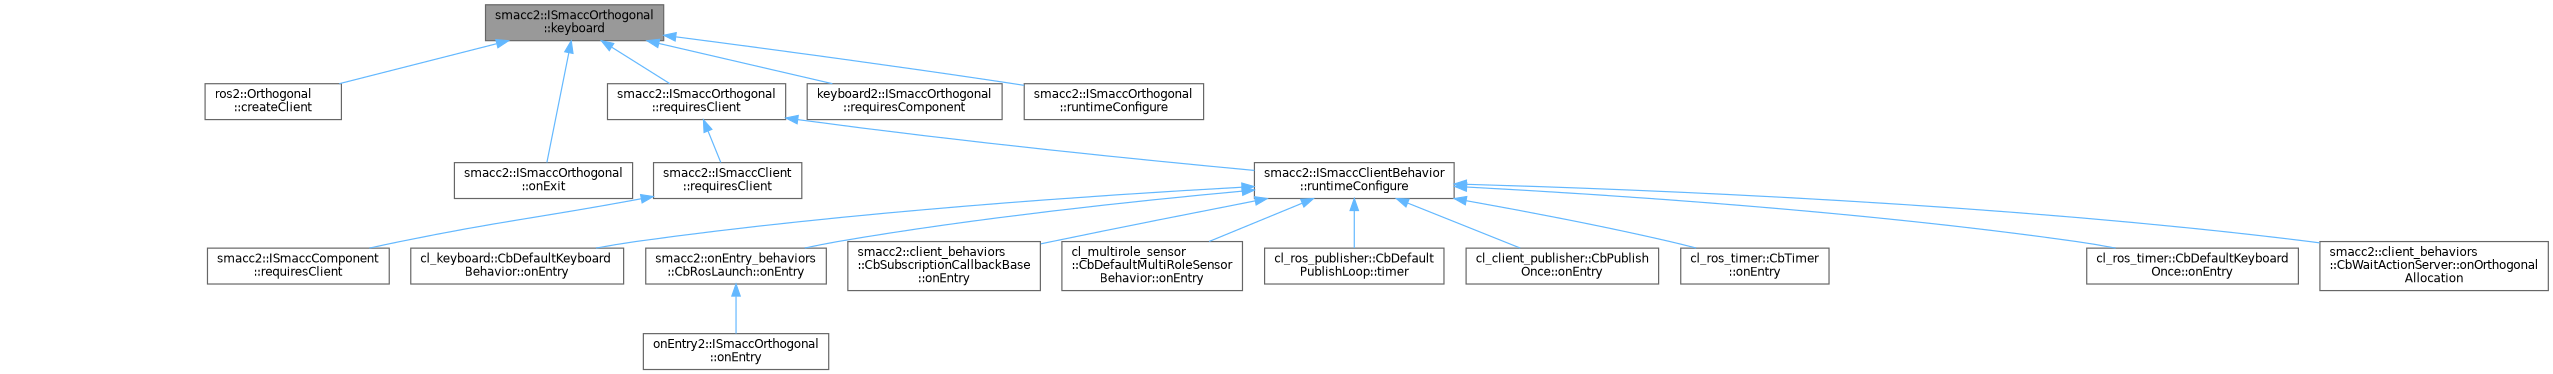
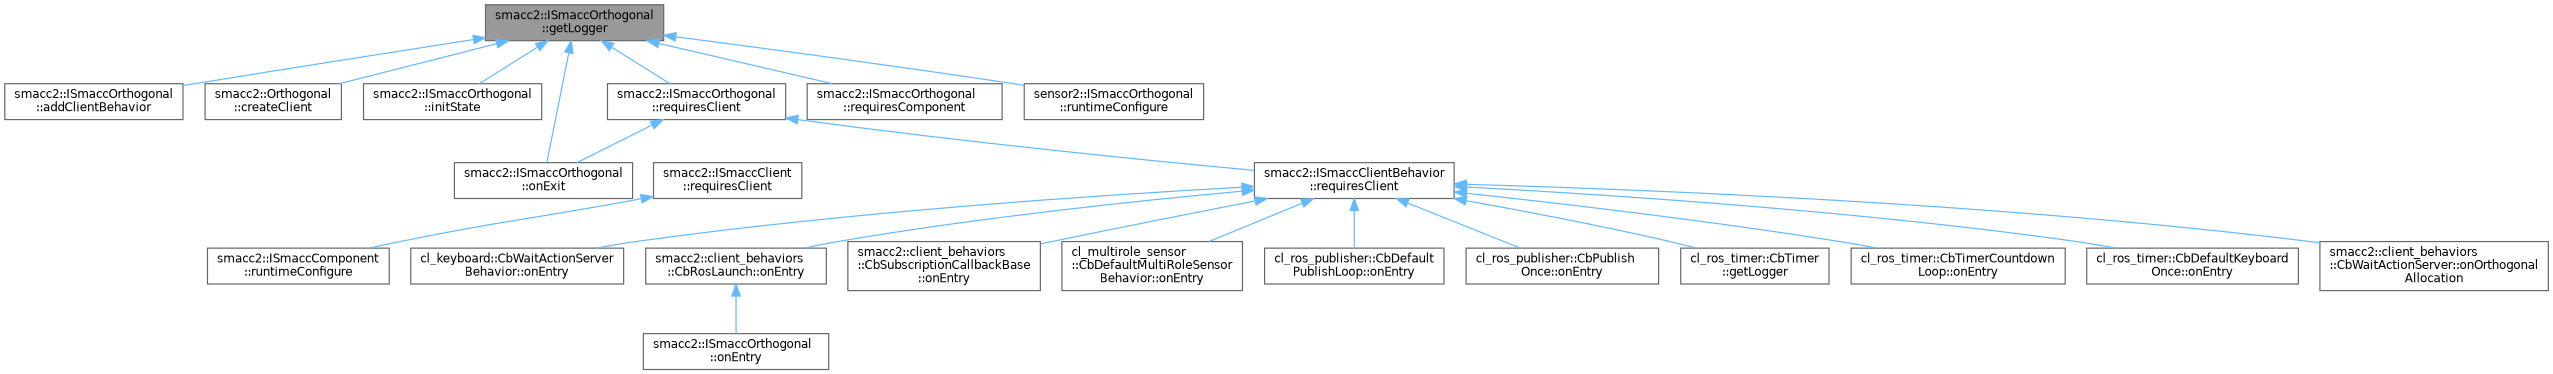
  digraph {
    rankdir=TB
    node [color=grey40 fillcolor=white fontname=Helvetica fontsize=10 shape=box style=filled]
    edge [color=steelblue1 dir=back fontname=Helvetica fontsize=10 labelfontname=Helvetica labelfontsize=10 style=solid]
-   n1 [color=gray40 fillcolor=grey60 fontcolor=black height=0.2 label="smacc2::ISmaccOrthogonal\l::keyboard" width=0.4]
-   n3 [height=0.2 label="ros2::Orthogonal\l::createClient" width=0.4]
+   n1 [color=gray40 fillcolor=grey60 fontcolor=black height=0.2 label="smacc2::ISmaccOrthogonal\l::getLogger" width=0.4]
+   n2 [height=0.2 label="smacc2::ISmaccOrthogonal\l::addClientBehavior" width=0.4]
+   n3 [height=0.2 label="smacc2::Orthogonal\l::createClient" width=0.4]
+   n4 [height=0.2 label="smacc2::ISmaccOrthogonal\l::initState" width=0.4]
    n5 [height=0.2 label="smacc2::ISmaccOrthogonal\l::onExit" width=0.4]
    n6 [height=0.2 label="smacc2::ISmaccOrthogonal\l::requiresClient" width=0.4]
-   n7 [height=0.2 label="keyboard2::ISmaccOrthogonal\l::requiresComponent" width=0.4]
-   n8 [height=0.2 label="smacc2::ISmaccOrthogonal\l::runtimeConfigure" width=0.4]
-   n9 [height=0.2 label="onEntry2::ISmaccOrthogonal\l::onEntry" width=0.4]
+   n7 [height=0.2 label="smacc2::ISmaccOrthogonal\l::requiresComponent" width=0.4]
+   n8 [height=0.2 label="sensor2::ISmaccOrthogonal\l::runtimeConfigure" width=0.4]
+   n9 [height=0.2 label="smacc2::ISmaccOrthogonal\l::onEntry" width=0.4]
    n10 [height=0.2 label="smacc2::ISmaccClient\l::requiresClient" width=0.4]
-   n11 [height=0.2 label="smacc2::ISmaccClientBehavior\l::runtimeConfigure" width=0.4]
-   n12 [height=0.2 label="smacc2::ISmaccComponent\l::requiresClient" width=0.4]
-   n13 [height=0.2 label="cl_keyboard::CbDefaultKeyboard\lBehavior::onEntry" width=0.4]
-   n14 [height=0.2 label="smacc2::onEntry_behaviors\l::CbRosLaunch::onEntry" width=0.4]
+   n11 [height=0.2 label="smacc2::ISmaccClientBehavior\l::requiresClient" width=0.4]
+   n12 [height=0.2 label="smacc2::ISmaccComponent\l::runtimeConfigure" width=0.4]
+   n13 [height=0.2 label="cl_keyboard::CbWaitActionServer\lBehavior::onEntry" width=0.4]
+   n14 [height=0.2 label="smacc2::client_behaviors\l::CbRosLaunch::onEntry" width=0.4]
    n15 [height=0.2 label="smacc2::client_behaviors\l::CbSubscriptionCallbackBase\l::onEntry" width=0.4]
    n16 [height=0.2 label="cl_multirole_sensor\l::CbDefaultMultiRoleSensor\lBehavior::onEntry" width=0.4]
-   n17 [height=0.2 label="cl_ros_publisher::CbDefault\lPublishLoop::timer" width=0.4]
-   n18 [height=0.2 label="cl_client_publisher::CbPublish\lOnce::onEntry" width=0.4]
-   n19 [height=0.2 label="cl_ros_timer::CbTimer\l::onEntry" width=0.4]
+   n17 [height=0.2 label="cl_ros_publisher::CbDefault\lPublishLoop::onEntry" width=0.4]
+   n18 [height=0.2 label="cl_ros_publisher::CbPublish\lOnce::onEntry" width=0.4]
+   n19 [height=0.2 label="cl_ros_timer::CbTimer\l::getLogger" width=0.4]
+   n20 [height=0.2 label="cl_ros_timer::CbTimerCountdown\lLoop::onEntry" width=0.4]
    n21 [height=0.2 label="cl_ros_timer::CbDefaultKeyboard\lOnce::onEntry" width=0.4]
    n22 [height=0.2 label="smacc2::client_behaviors\l::CbWaitActionServer::onOrthogonal\lAllocation" width=0.4]
+   n1 -> n2
    n1 -> n3
+   n1 -> n4
    n1 -> n5
    n1 -> n6
    n1 -> n7
    n1 -> n8
-   n6 -> n10
+   n6 -> n5
    n6 -> n11
    n10 -> n12
    n11 -> n13
    n11 -> n14
    n11 -> n15
    n11 -> n16
    n11 -> n17
    n11 -> n18
    n11 -> n19
+   n11 -> n20
    n11 -> n21
    n11 -> n22
    n14 -> n9
  }
